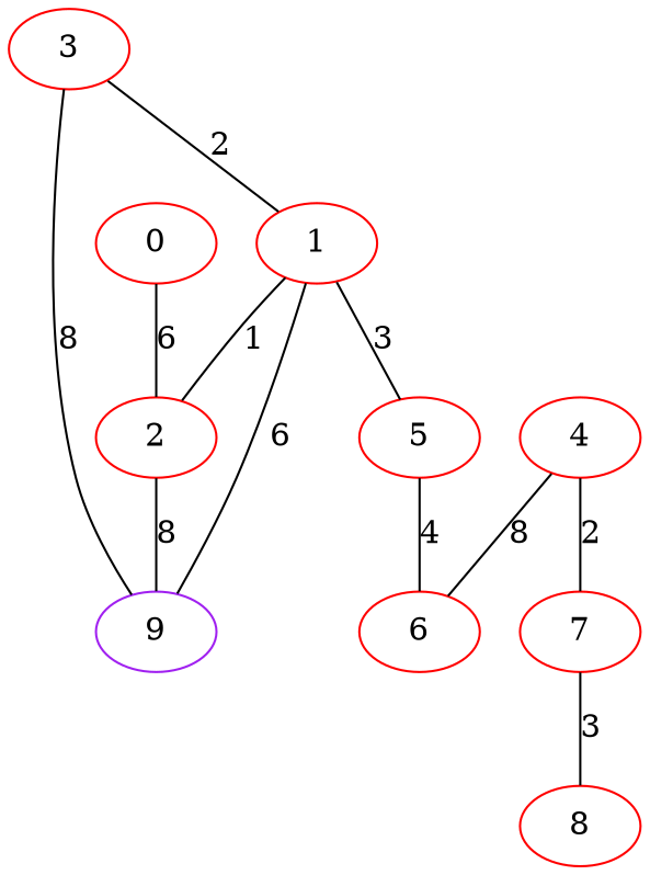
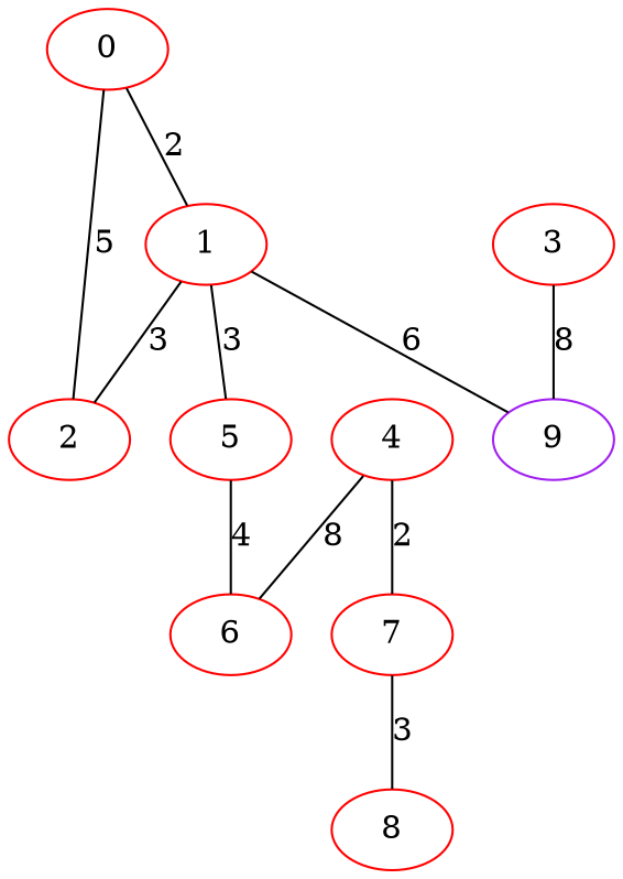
  graph {
    node [color=red weight=1]
    0
    1
    2
    5
    9 [color=purple weight=4]
    6
    3
    4
    7
    8
-   3 -- 1 [label=2]
-   0 -- 2 [label=6]
-   1 -- 2 [label=1]
+   0 -- 1 [label=2]
+   0 -- 2 [label=5]
+   1 -- 2 [label=3]
    1 -- 5 [label=3]
    1 -- 9 [label=6]
-   2 -- 9 [label=8]
    5 -- 6 [label=4]
    3 -- 9 [label=8]
    4 -- 6 [label=8]
    4 -- 7 [label=2]
    7 -- 8 [label=3]
  }
